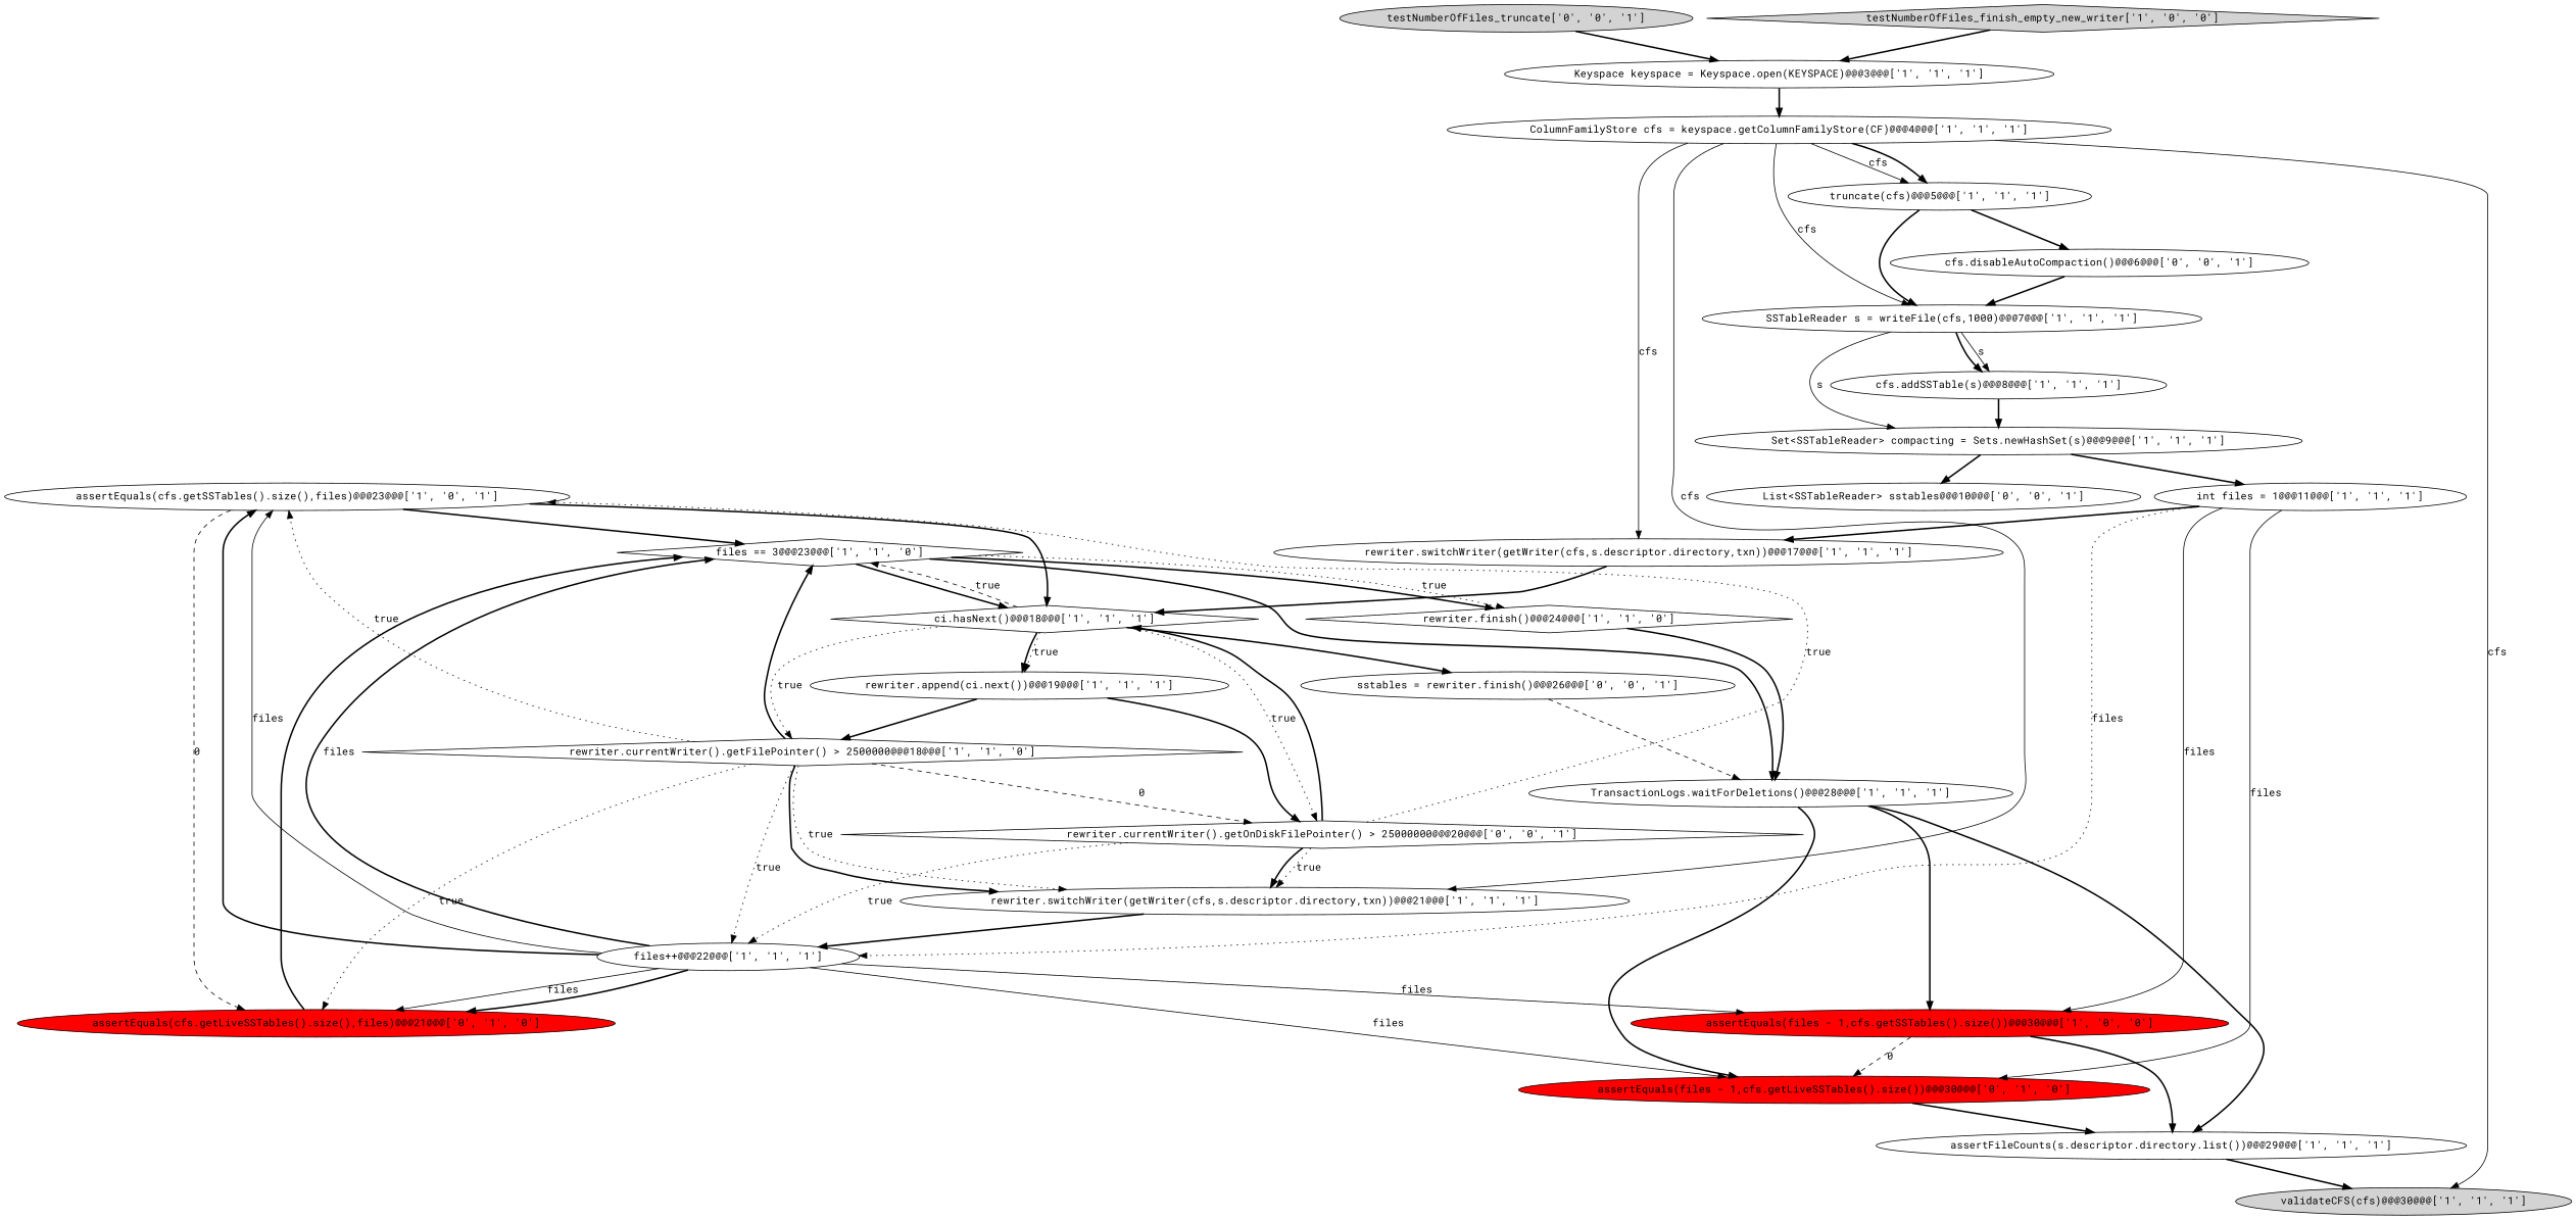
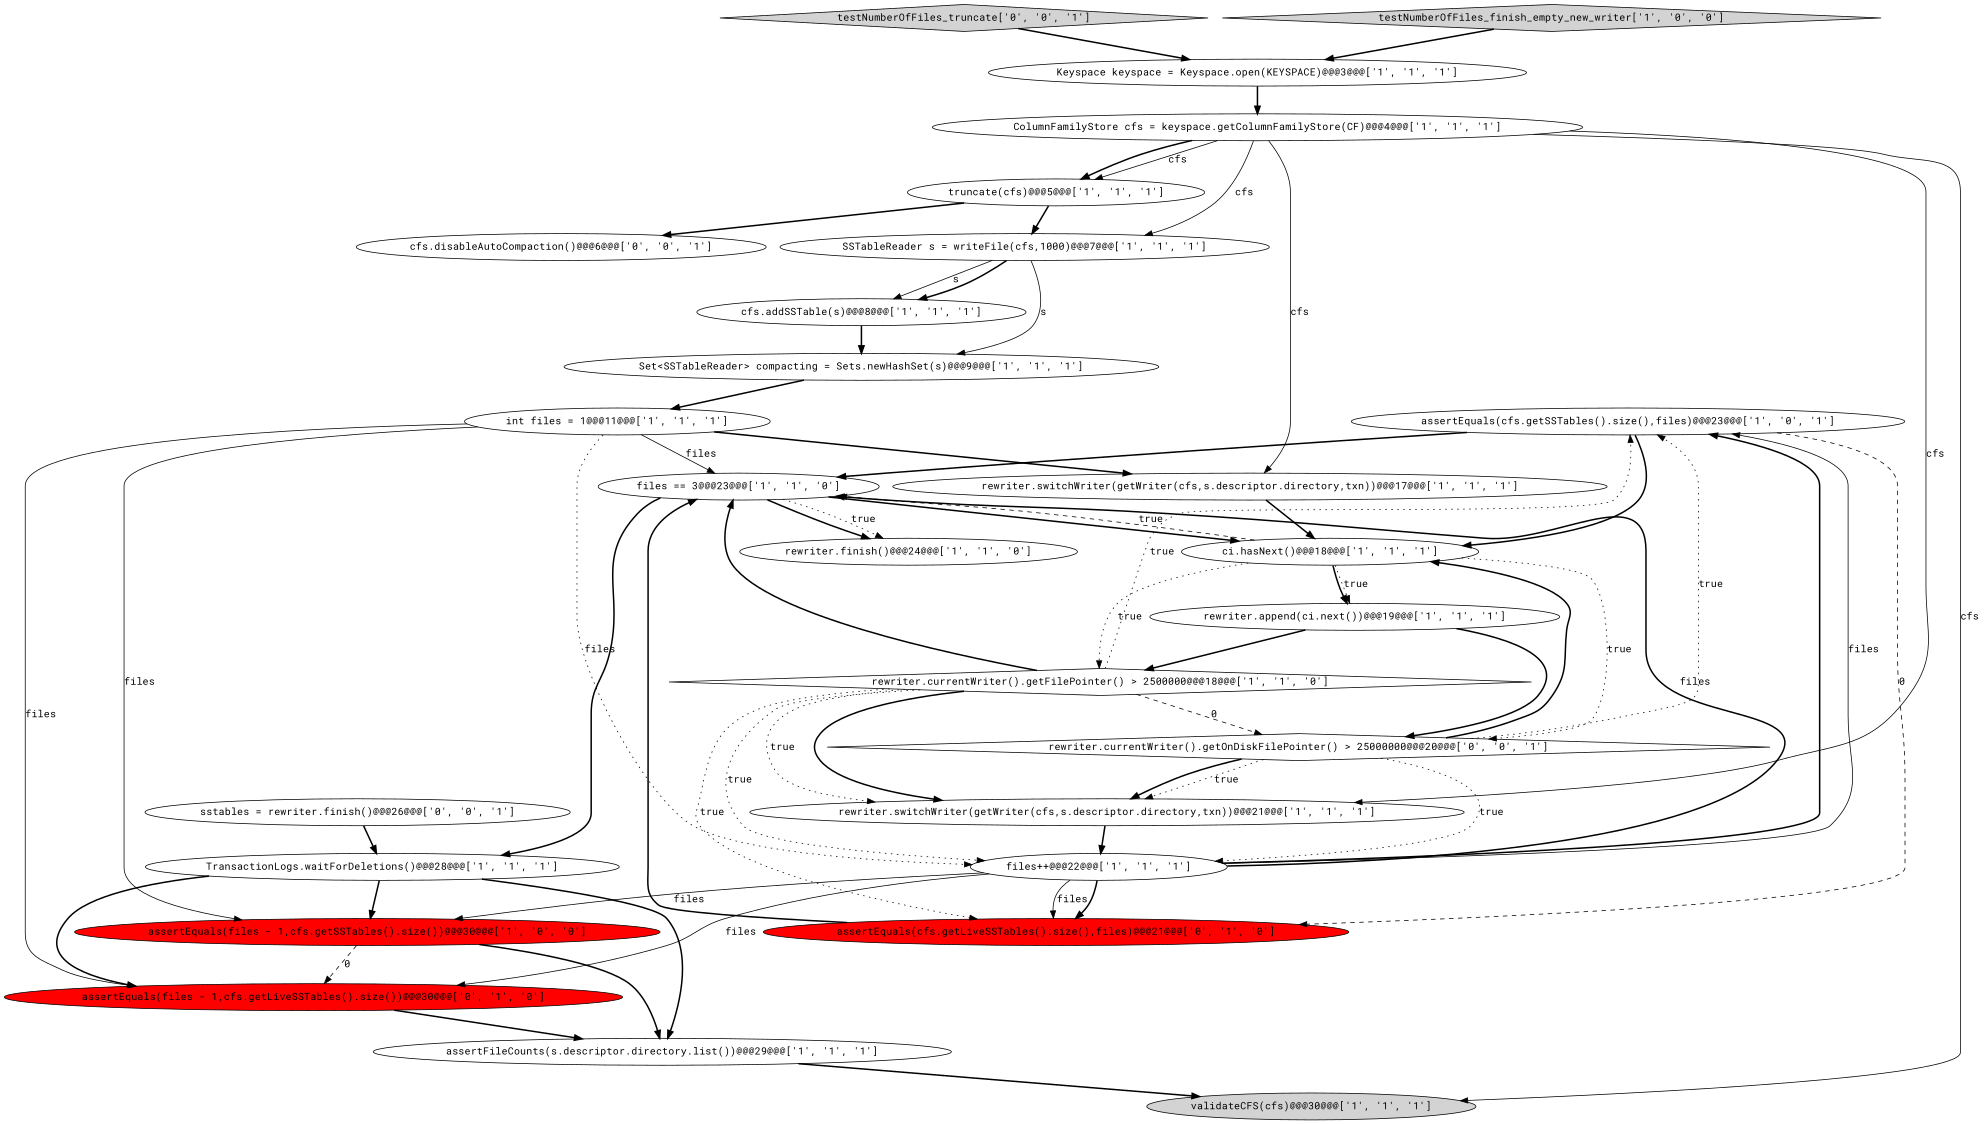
  digraph {
    fontname="Roboto Mono"
    node [fillcolor=white fontname="Roboto Mono" shape=ellipse style=filled]
    edge [fontname="Roboto Mono" style=bold]
    n1 [label="assertEquals(cfs.getSSTables().size(),files)@@@23@@@['1', '0', '1']"]
-   n2 [label="files == 3@@@23@@@['1', '1', '0']" shape=diamond]
-   n3 [label="ci.hasNext()@@@18@@@['1', '1', '1']" shape=diamond]
+   n2 [label="files == 3@@@23@@@['1', '1', '0']"]
+   n3 [label="ci.hasNext()@@@18@@@['1', '1', '1']"]
    n4 [fillcolor=red label="assertEquals(cfs.getLiveSSTables().size(),files)@@@21@@@['0', '1', '0']"]
-   n5 [label="rewriter.finish()@@@24@@@['1', '1', '0']" shape=diamond]
+   n5 [label="rewriter.finish()@@@24@@@['1', '1', '0']"]
    n6 [label="TransactionLogs.waitForDeletions()@@@28@@@['1', '1', '1']"]
    n7 [label="rewriter.append(ci.next())@@@19@@@['1', '1', '1']"]
    n8 [label="sstables = rewriter.finish()@@@26@@@['0', '0', '1']"]
    n9 [label="rewriter.currentWriter().getOnDiskFilePointer() > 25000000@@@20@@@['0', '0', '1']" shape=diamond]
    n10 [label="rewriter.currentWriter().getFilePointer() > 2500000@@@18@@@['1', '1', '0']" shape=diamond]
    n11 [label="assertFileCounts(s.descriptor.directory.list())@@@29@@@['1', '1', '1']"]
    n12 [fillcolor=lightgray label="validateCFS(cfs)@@@30@@@['1', '1', '1']"]
    n13 [label="Keyspace keyspace = Keyspace.open(KEYSPACE)@@@3@@@['1', '1', '1']"]
    n14 [label="ColumnFamilyStore cfs = keyspace.getColumnFamilyStore(CF)@@@4@@@['1', '1', '1']"]
    n15 [label="SSTableReader s = writeFile(cfs,1000)@@@7@@@['1', '1', '1']"]
    n16 [label="truncate(cfs)@@@5@@@['1', '1', '1']"]
    n17 [label="rewriter.switchWriter(getWriter(cfs,s.descriptor.directory,txn))@@@17@@@['1', '1', '1']"]
    n18 [label="rewriter.switchWriter(getWriter(cfs,s.descriptor.directory,txn))@@@21@@@['1', '1', '1']"]
    n19 [label="cfs.addSSTable(s)@@@8@@@['1', '1', '1']"]
    n20 [label="Set<SSTableReader> compacting = Sets.newHashSet(s)@@@9@@@['1', '1', '1']"]
    n21 [label="int files = 1@@@11@@@['1', '1', '1']"]
-   n22 [label="List<SSTableReader> sstables@@@10@@@['0', '0', '1']"]
    n23 [label="cfs.disableAutoCompaction()@@@6@@@['0', '0', '1']"]
    n24 [label="files++@@@22@@@['1', '1', '1']"]
    n25 [fillcolor=red label="assertEquals(files - 1,cfs.getSSTables().size())@@@30@@@['1', '0', '0']"]
    n26 [fillcolor=red label="assertEquals(files - 1,cfs.getLiveSSTables().size())@@@30@@@['0', '1', '0']"]
-   n27 [fillcolor=lightgray label="testNumberOfFiles_truncate['0', '0', '1']"]
+   n27 [fillcolor=lightgray label="testNumberOfFiles_truncate['0', '0', '1']" shape=diamond]
    n28 [fillcolor=lightgray label="testNumberOfFiles_finish_empty_new_writer['1', '0', '0']" shape=diamond]
    n1 -> n2
    n1 -> n3
    n1 -> n4 [label=0 style=dashed]
    n2 -> n3
    n2 -> n5
    n2 -> n5 [label=true style=dotted]
    n2 -> n6
    n3 -> n2 [label=true style=dashed]
    n3 -> n7 [label=true style=dotted]
    n3 -> n7
-   n3 -> n8
    n3 -> n9 [label=true style=dotted]
    n3 -> n10 [label=true style=dotted]
    n4 -> n2
-   n5 -> n6
    n6 -> n11
    n6 -> n25
    n6 -> n26
    n7 -> n9
    n7 -> n10
-   n8 -> n6 [style=dashed]
+   n8 -> n6
    n9 -> n1 [label=true style=dotted]
    n9 -> n3
    n9 -> n18 [label=true style=dotted]
    n9 -> n18
    n9 -> n24 [label=true style=dotted]
    n10 -> n1 [label=true style=dotted]
    n10 -> n2
    n10 -> n4 [label=true style=dotted]
    n10 -> n9 [label=0 style=dashed]
    n10 -> n18 [label=true style=dotted]
    n10 -> n18
    n10 -> n24 [label=true style=dotted]
    n11 -> n12
    n13 -> n14
    n14 -> n12 [label=cfs style=solid]
    n14 -> n15 [label=cfs style=solid]
    n14 -> n16 [label=cfs style=solid]
    n14 -> n16
    n14 -> n17 [label=cfs style=solid]
    n14 -> n18 [label=cfs style=solid]
    n15 -> n19 [label=s style=solid]
    n15 -> n19
    n15 -> n20 [label=s style=solid]
    n16 -> n15
    n16 -> n23
    n17 -> n3
    n18 -> n24
    n19 -> n20
    n20 -> n21
-   n20 -> n22
+   n21 -> n2 [label=files style=solid]
    n21 -> n17
    n21 -> n24 [label=files style=dotted]
    n21 -> n25 [label=files style=solid]
    n21 -> n26 [label=files style=solid]
-   n23 -> n15
    n24 -> n1
    n24 -> n1 [label=files style=solid]
    n24 -> n2 [label=files]
    n24 -> n4 [label=files style=solid]
    n24 -> n4
    n24 -> n25 [label=files style=solid]
    n24 -> n26 [label=files style=solid]
    n25 -> n11
    n25 -> n26 [label=0 style=dashed]
    n26 -> n11
    n27 -> n13
    n28 -> n13
  }
